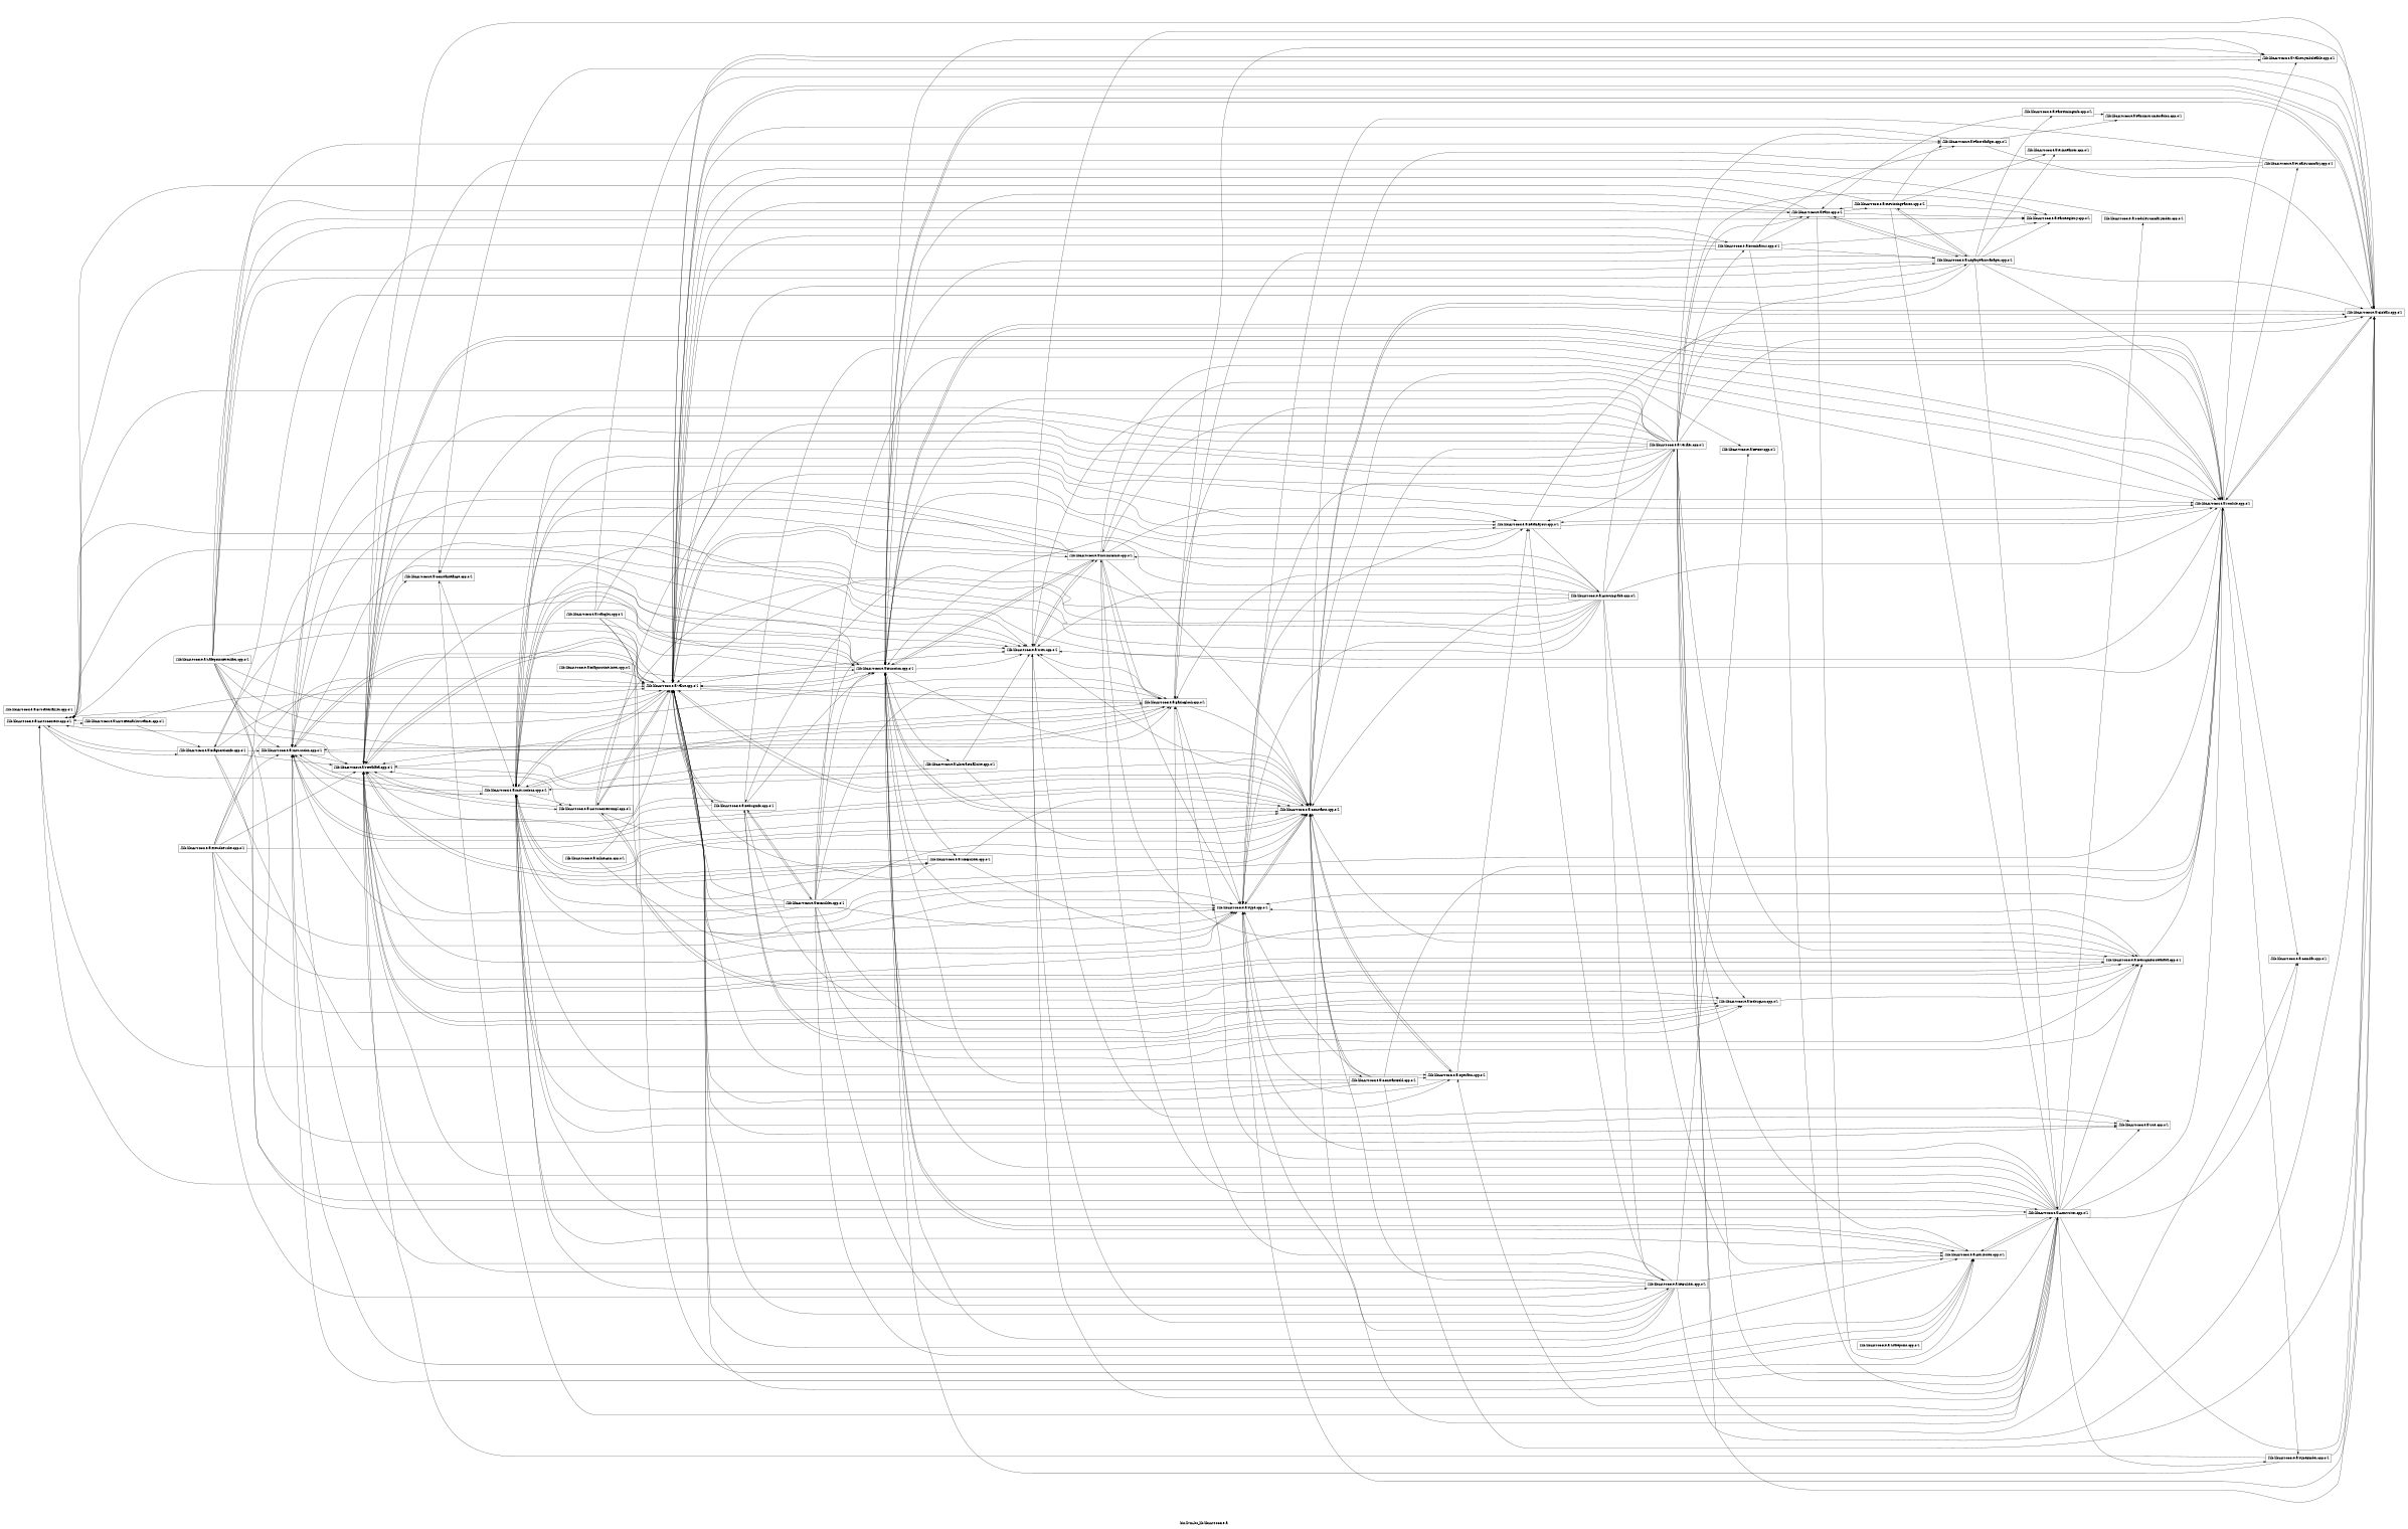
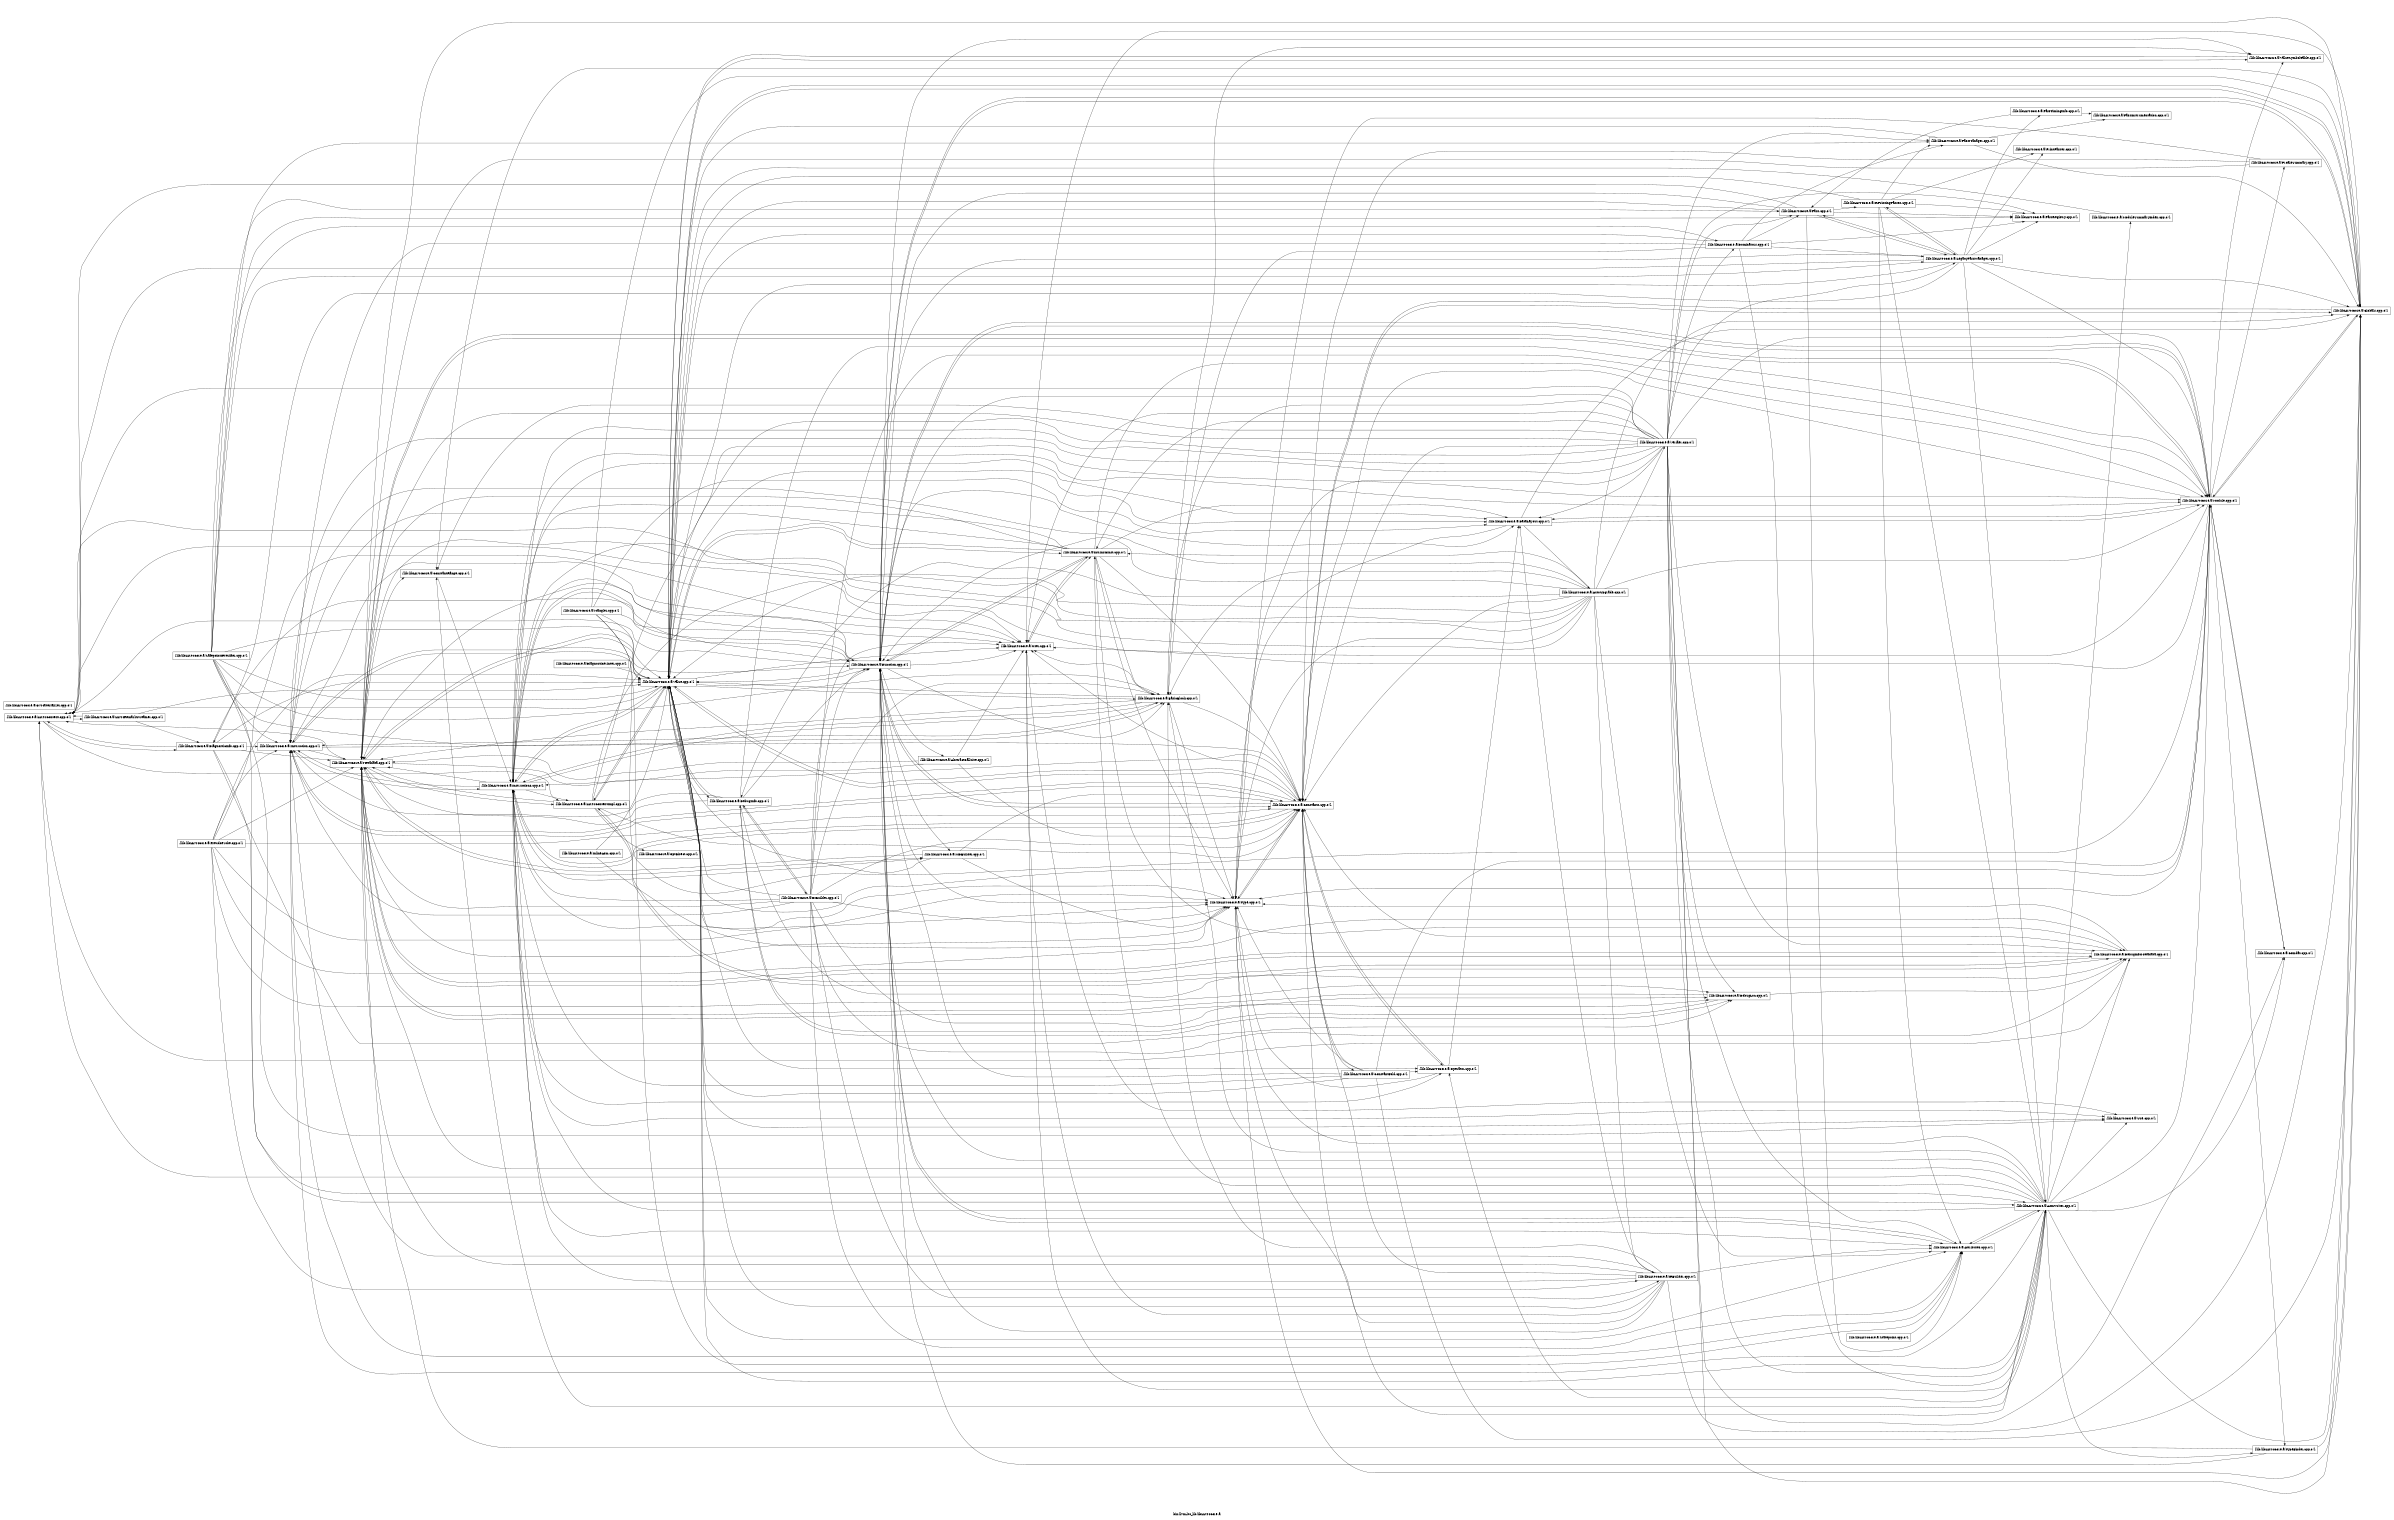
  digraph {
    label="bin/llvm-lto_lib/libLLVMCore.a"
    rankdir=LR
    node [group=0 shape=box]
    n1 [label="{lib/libLLVMCore.a(LLVMContext.cpp.o)}"]
    n2 [label="{lib/libLLVMCore.a(DiagnosticInfo.cpp.o)}"]
    n3 [label="{lib/libLLVMCore.a(LLVMContextImpl.cpp.o)}"]
    n4 [label="{lib/libLLVMCore.a(LLVMRemarkStreamer.cpp.o)}"]
    n5 [label="{lib/libLLVMCore.a(Function.cpp.o)}"]
    n6 [label="{lib/libLLVMCore.a(Metadata.cpp.o)}"]
    n7 [label="{lib/libLLVMCore.a(Value.cpp.o)}"]
    n8 [label="{lib/libLLVMCore.a(AsmWriter.cpp.o)}"]
    n9 [label="{lib/libLLVMCore.a(DebugLoc.cpp.o)}"]
    n10 [label="{lib/libLLVMCore.a(Instruction.cpp.o)}"]
    n11 [label="{lib/libLLVMCore.a(Module.cpp.o)}"]
    n12 [label="{lib/libLLVMCore.a(Constants.cpp.o)}"]
    n13 [label="{lib/libLLVMCore.a(User.cpp.o)}"]
    n14 [label="{lib/libLLVMCore.a(DebugInfoMetadata.cpp.o)}"]
+   n15 [label="{lib/libLLVMCore.a(OptBisect.cpp.o)}"]
    n16 [label="{lib/libLLVMCore.a(DataLayout.cpp.o)}"]
    n17 [label="{lib/libLLVMCore.a(Globals.cpp.o)}"]
    n18 [label="{lib/libLLVMCore.a(Type.cpp.o)}"]
    n19 [label="{lib/libLLVMCore.a(ValueSymbolTable.cpp.o)}"]
    n20 [label="{lib/libLLVMCore.a(Instructions.cpp.o)}"]
    n21 [label="{lib/libLLVMCore.a(Attributes.cpp.o)}"]
    n22 [label="{lib/libLLVMCore.a(BasicBlock.cpp.o)}"]
    n23 [label="{lib/libLLVMCore.a(IntrinsicInst.cpp.o)}"]
    n24 [label="{lib/libLLVMCore.a(MDBuilder.cpp.o)}"]
    n25 [label="{lib/libLLVMCore.a(AbstractCallSite.cpp.o)}"]
    n26 [label="{lib/libLLVMCore.a(ConstantRange.cpp.o)}"]
    n27 [label="{lib/libLLVMCore.a(Operator.cpp.o)}"]
    n28 [label="{lib/libLLVMCore.a(Use.cpp.o)}"]
    n29 [label="{lib/libLLVMCore.a(DebugInfo.cpp.o)}"]
    n30 [label="{lib/libLLVMCore.a(Comdat.cpp.o)}"]
    n31 [label="{lib/libLLVMCore.a(TypeFinder.cpp.o)}"]
    n32 [label="{lib/libLLVMCore.a(ModuleSummaryIndex.cpp.o)}"]
    n33 [label="{lib/libLLVMCore.a(ProfileSummary.cpp.o)}"]
    n34 [label="{lib/libLLVMCore.a(ConstantFold.cpp.o)}"]
    n35 [label="{lib/libLLVMCore.a(AutoUpgrade.cpp.o)}"]
-   n36 [label="{lib/libLLVMCore.a(FPEnv.cpp.o)}"]
    n37 [label="{lib/libLLVMCore.a(DIBuilder.cpp.o)}"]
    n38 [label="{lib/libLLVMCore.a(Verifier.cpp.o)}"]
    n39 [label="{lib/libLLVMCore.a(Dominators.cpp.o)}"]
    n40 [label="{lib/libLLVMCore.a(LegacyPassManager.cpp.o)}"]
    n41 [label="{lib/libLLVMCore.a(Pass.cpp.o)}"]
    n42 [label="{lib/libLLVMCore.a(PassManager.cpp.o)}"]
    n43 [label="{lib/libLLVMCore.a(PassRegistry.cpp.o)}"]
    n44 [label="{lib/libLLVMCore.a(IRPrintingPasses.cpp.o)}"]
    n45 [label="{lib/libLLVMCore.a(PassTimingInfo.cpp.o)}"]
    n46 [label="{lib/libLLVMCore.a(PrintPasses.cpp.o)}"]
    n47 [label="{lib/libLLVMCore.a(PassInstrumentation.cpp.o)}"]
    n48 [label="{lib/libLLVMCore.a(IRBuilder.cpp.o)}"]
    n49 [label="{lib/libLLVMCore.a(Mangler.cpp.o)}"]
    n50 [label="{lib/libLLVMCore.a(InlineAsm.cpp.o)}"]
    n51 [label="{lib/libLLVMCore.a(GVMaterializer.cpp.o)}"]
    n52 [label="{lib/libLLVMCore.a(DiagnosticPrinter.cpp.o)}"]
    n53 [label="{lib/libLLVMCore.a(Statepoint.cpp.o)}"]
    n54 [label="{lib/libLLVMCore.a(SafepointIRVerifier.cpp.o)}"]
    n55 [label="{lib/libLLVMCore.a(PseudoProbe.cpp.o)}"]
    n1 -> n2
    n1 -> n3
    n1 -> n4
    n2 -> n1
    n2 -> n5
    n2 -> n6
    n2 -> n7
    n2 -> n8
    n2 -> n9
    n2 -> n10
    n3 -> n6
    n3 -> n7
    n3 -> n11
    n3 -> n12
    n3 -> n13
    n3 -> n14
+   n3 -> n15
    n4 -> n1
    n4 -> n2
    n4 -> n7
    n5 -> n1
    n5 -> n6
    n5 -> n7
    n5 -> n11
    n5 -> n12
    n5 -> n13
    n5 -> n16
    n5 -> n17
    n5 -> n18
    n5 -> n19
    n5 -> n20
    n5 -> n21
    n5 -> n22
    n5 -> n23
    n5 -> n24
    n5 -> n25
    n6 -> n1
    n6 -> n3
    n6 -> n7
    n6 -> n9
    n6 -> n11
    n6 -> n12
    n6 -> n14
    n6 -> n18
    n6 -> n24
    n6 -> n26
    n7 -> n1
    n7 -> n3
    n7 -> n5
    n7 -> n6
    n7 -> n10
    n7 -> n12
    n7 -> n13
    n7 -> n16
    n7 -> n17
    n7 -> n18
    n7 -> n19
    n7 -> n20
    n7 -> n21
    n7 -> n22
    n7 -> n23
    n7 -> n27
    n7 -> n28
    n7 -> n29
    n8 -> n1
    n8 -> n5
    n8 -> n6
    n8 -> n7
    n8 -> n10
    n8 -> n11
    n8 -> n12
    n8 -> n13
    n8 -> n14
    n8 -> n17
    n8 -> n18
    n8 -> n20
    n8 -> n21
    n8 -> n22
    n8 -> n23
    n8 -> n26
    n8 -> n27
    n8 -> n28
    n8 -> n30
    n8 -> n31
    n8 -> n32
    n9 -> n6
    n9 -> n14
    n9 -> n29
    n10 -> n6
    n10 -> n7
    n10 -> n12
    n10 -> n13
    n10 -> n20
    n10 -> n21
    n10 -> n22
    n11 -> n1
    n11 -> n5
    n11 -> n6
    n11 -> n7
    n11 -> n12
    n11 -> n13
    n11 -> n16
    n11 -> n17
    n11 -> n18
    n11 -> n19
    n11 -> n30
    n11 -> n31
    n11 -> n33
    n12 -> n5
    n12 -> n7
    n12 -> n10
    n12 -> n13
    n12 -> n17
    n12 -> n18
    n12 -> n20
    n12 -> n27
    n12 -> n34
    n13 -> n23
    n13 -> n28
    n14 -> n1
    n14 -> n3
    n14 -> n6
    n14 -> n12
    n14 -> n18
    n16 -> n11
    n16 -> n17
    n16 -> n18
    n16 -> n35
    n17 -> n5
    n17 -> n6
    n17 -> n7
    n17 -> n11
    n17 -> n12
    n17 -> n13
    n17 -> n18
    n17 -> n26
    n18 -> n12
    n19 -> n7
    n20 -> n3
    n20 -> n5
    n20 -> n6
    n20 -> n7
    n20 -> n10
    n20 -> n11
    n20 -> n12
    n20 -> n13
    n20 -> n16
    n20 -> n18
    n20 -> n21
    n20 -> n22
    n20 -> n24
    n20 -> n27
    n20 -> n28
    n21 -> n5
    n21 -> n8
    n22 -> n6
    n22 -> n7
    n22 -> n10
    n22 -> n12
    n22 -> n13
    n22 -> n18
    n22 -> n19
    n22 -> n20
    n23 -> n5
    n23 -> n6
    n23 -> n7
    n23 -> n10
    n23 -> n11
    n23 -> n12
    n23 -> n13
    n23 -> n14
    n23 -> n16
    n23 -> n18
    n23 -> n20
    n23 -> n22
-   n23 -> n36
    n24 -> n6
    n24 -> n7
    n24 -> n12
    n24 -> n18
    n25 -> n6
    n25 -> n12
    n25 -> n13
    n25 -> n20
    n26 -> n20
    n27 -> n12
    n27 -> n16
    n27 -> n18
    n29 -> n5
    n29 -> n6
    n29 -> n7
    n29 -> n9
    n29 -> n10
    n29 -> n11
    n29 -> n14
    n29 -> n37
-   n14 -> n11
+   n30 -> n11
    n31 -> n5
    n31 -> n6
    n31 -> n17
    n32 -> n7
    n33 -> n6
    n33 -> n12
    n33 -> n18
    n34 -> n5
    n34 -> n7
    n34 -> n11
    n34 -> n12
    n34 -> n17
    n34 -> n18
    n34 -> n20
    n34 -> n27
    n35 -> n1
    n35 -> n5
    n35 -> n6
    n35 -> n7
    n35 -> n10
    n35 -> n11
    n35 -> n12
-   n35 -> n13
    n35 -> n17
    n35 -> n18
    n35 -> n20
    n35 -> n21
    n35 -> n22
    n35 -> n23
    n35 -> n29
    n35 -> n38
    n35 -> n48
    n37 -> n5
    n37 -> n6
    n37 -> n7
    n37 -> n9
    n37 -> n10
    n37 -> n11
    n37 -> n12
    n37 -> n13
    n37 -> n14
    n37 -> n18
    n37 -> n20
    n37 -> n21
    n37 -> n22
    n37 -> n29
    n37 -> n48
    n38 -> n1
    n38 -> n5
    n38 -> n6
    n38 -> n7
    n38 -> n8
    n38 -> n9
    n38 -> n10
    n38 -> n11
    n38 -> n12
    n38 -> n13
    n38 -> n14
    n38 -> n16
    n38 -> n17
    n38 -> n18
    n38 -> n20
    n38 -> n21
    n38 -> n22
    n38 -> n23
    n38 -> n26
    n38 -> n30
    n38 -> n39
    n38 -> n40
    n38 -> n41
    n38 -> n42
    n38 -> n43
    n39 -> n7
    n39 -> n8
    n39 -> n10
    n39 -> n22
    n39 -> n40
    n39 -> n41
    n39 -> n42
    n39 -> n43
    n40 -> n1
    n40 -> n2
    n40 -> n5
    n40 -> n7
    n40 -> n8
    n40 -> n11
    n40 -> n17
    n40 -> n41
    n40 -> n43
    n40 -> n44
    n40 -> n45
    n40 -> n46
    n41 -> n1
    n41 -> n5
    n41 -> n7
    n41 -> n21
    n41 -> n40
    n41 -> n43
    n41 -> n44
    n42 -> n7
    n42 -> n17
    n42 -> n47
    n44 -> n7
    n44 -> n8
    n44 -> n40
-   n44 -> n41
+   n44 -> n21
    n44 -> n42
    n44 -> n43
    n44 -> n46
    n45 -> n41
    n45 -> n47
    n48 -> n5
    n48 -> n6
    n48 -> n7
    n48 -> n10
    n48 -> n12
    n48 -> n13
    n48 -> n16
    n48 -> n17
    n48 -> n18
    n48 -> n20
    n48 -> n21
    n48 -> n22
-   n48 -> n36
    n49 -> n5
    n49 -> n7
    n49 -> n11
    n49 -> n16
    n49 -> n17
    n49 -> n21
    n50 -> n7
    n50 -> n18
    n52 -> n7
    n53 -> n21
    n54 -> n5
    n54 -> n7
    n54 -> n8
    n54 -> n10
    n54 -> n12
    n54 -> n22
    n54 -> n28
    n54 -> n39
    n54 -> n40
    n54 -> n41
    n54 -> n42
    n54 -> n43
    n55 -> n6
    n55 -> n7
    n55 -> n9
    n55 -> n10
    n55 -> n12
    n55 -> n13
    n55 -> n14
    n55 -> n18
    n55 -> n48
  }
